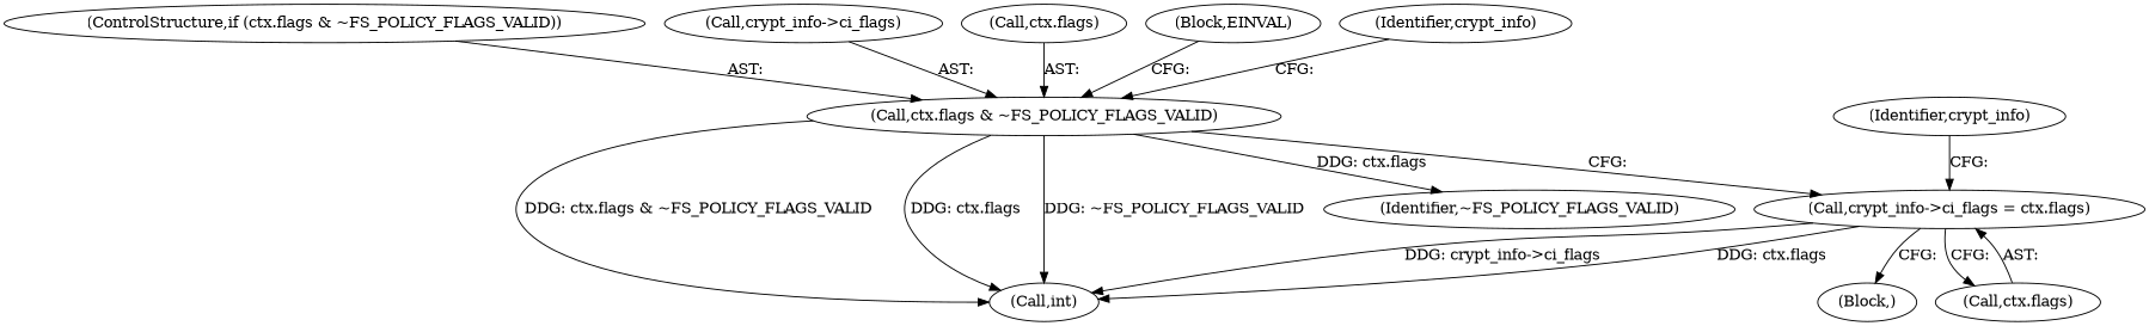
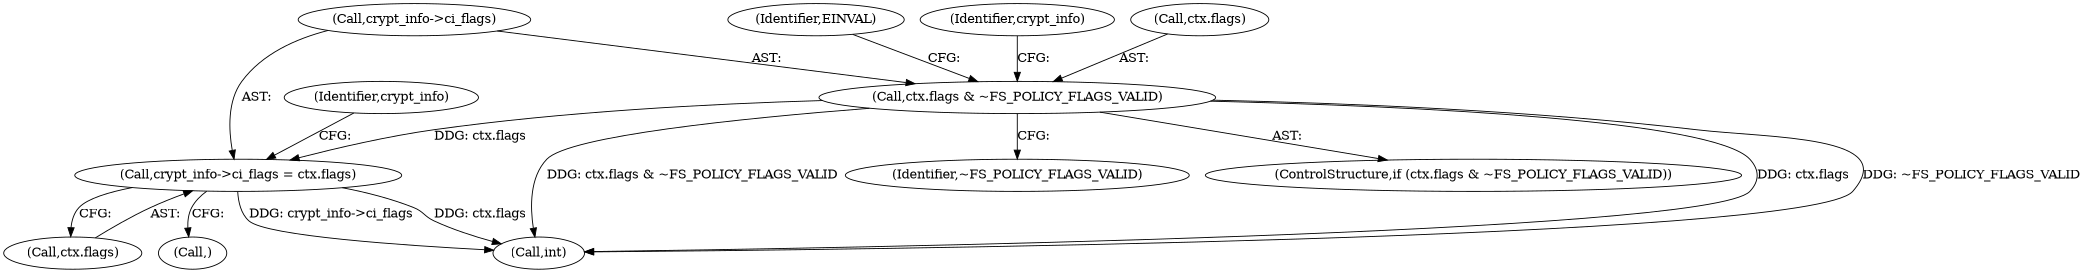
  digraph {
    n1 [label="(Call,crypt_info->ci_flags = ctx.flags)"]
    n2 [label="(Call,int)"]
-   n3 [label="(Block,)"]
+   n3 [label="(Call,)"]
    n4 [label="(Call,ctx.flags)"]
    n5 [label="(Call,ctx.flags & ~FS_POLICY_FLAGS_VALID)"]
    n6 [label="(Identifier,~FS_POLICY_FLAGS_VALID)"]
    n7 [label="(ControlStructure,if (ctx.flags & ~FS_POLICY_FLAGS_VALID))"]
    n8 [label="(Call,crypt_info->ci_flags)"]
    n9 [label="(Call,ctx.flags)"]
    n10 [label="(Identifier,crypt_info)"]
-   n11 [label="(Block,EINVAL)"]
+   n11 [label="(Identifier,EINVAL)"]
    n12 [label="(Identifier,crypt_info)"]
    n1 -> n2 [label="DDG: crypt_info->ci_flags"]
    n1 -> n2 [label="DDG: ctx.flags"]
    n1 -> n3 [label="CFG: "]
    n1 -> n4 [label="CFG: "]
    n4 -> n1 [label="AST: "]
-   n5 -> n1 [label="CFG: "]
+   n5 -> n1 [label="DDG: ctx.flags"]
    n5 -> n2 [label="DDG: ctx.flags & ~FS_POLICY_FLAGS_VALID"]
    n5 -> n2 [label="DDG: ctx.flags"]
    n5 -> n2 [label="DDG: ~FS_POLICY_FLAGS_VALID"]
-   n5 -> n6 [label="DDG: ctx.flags"]
-   n7 -> n5 [label="AST: "]
+   n5 -> n6 [label="CFG: "]
+   n5 -> n7 [label="AST: "]
+   n8 -> n1 [label="AST: "]
    n8 -> n5 [label="AST: "]
    n9 -> n5 [label="AST: "]
    n10 -> n1 [label="CFG: "]
    n11 -> n5 [label="CFG: "]
    n12 -> n5 [label="CFG: "]
  }
